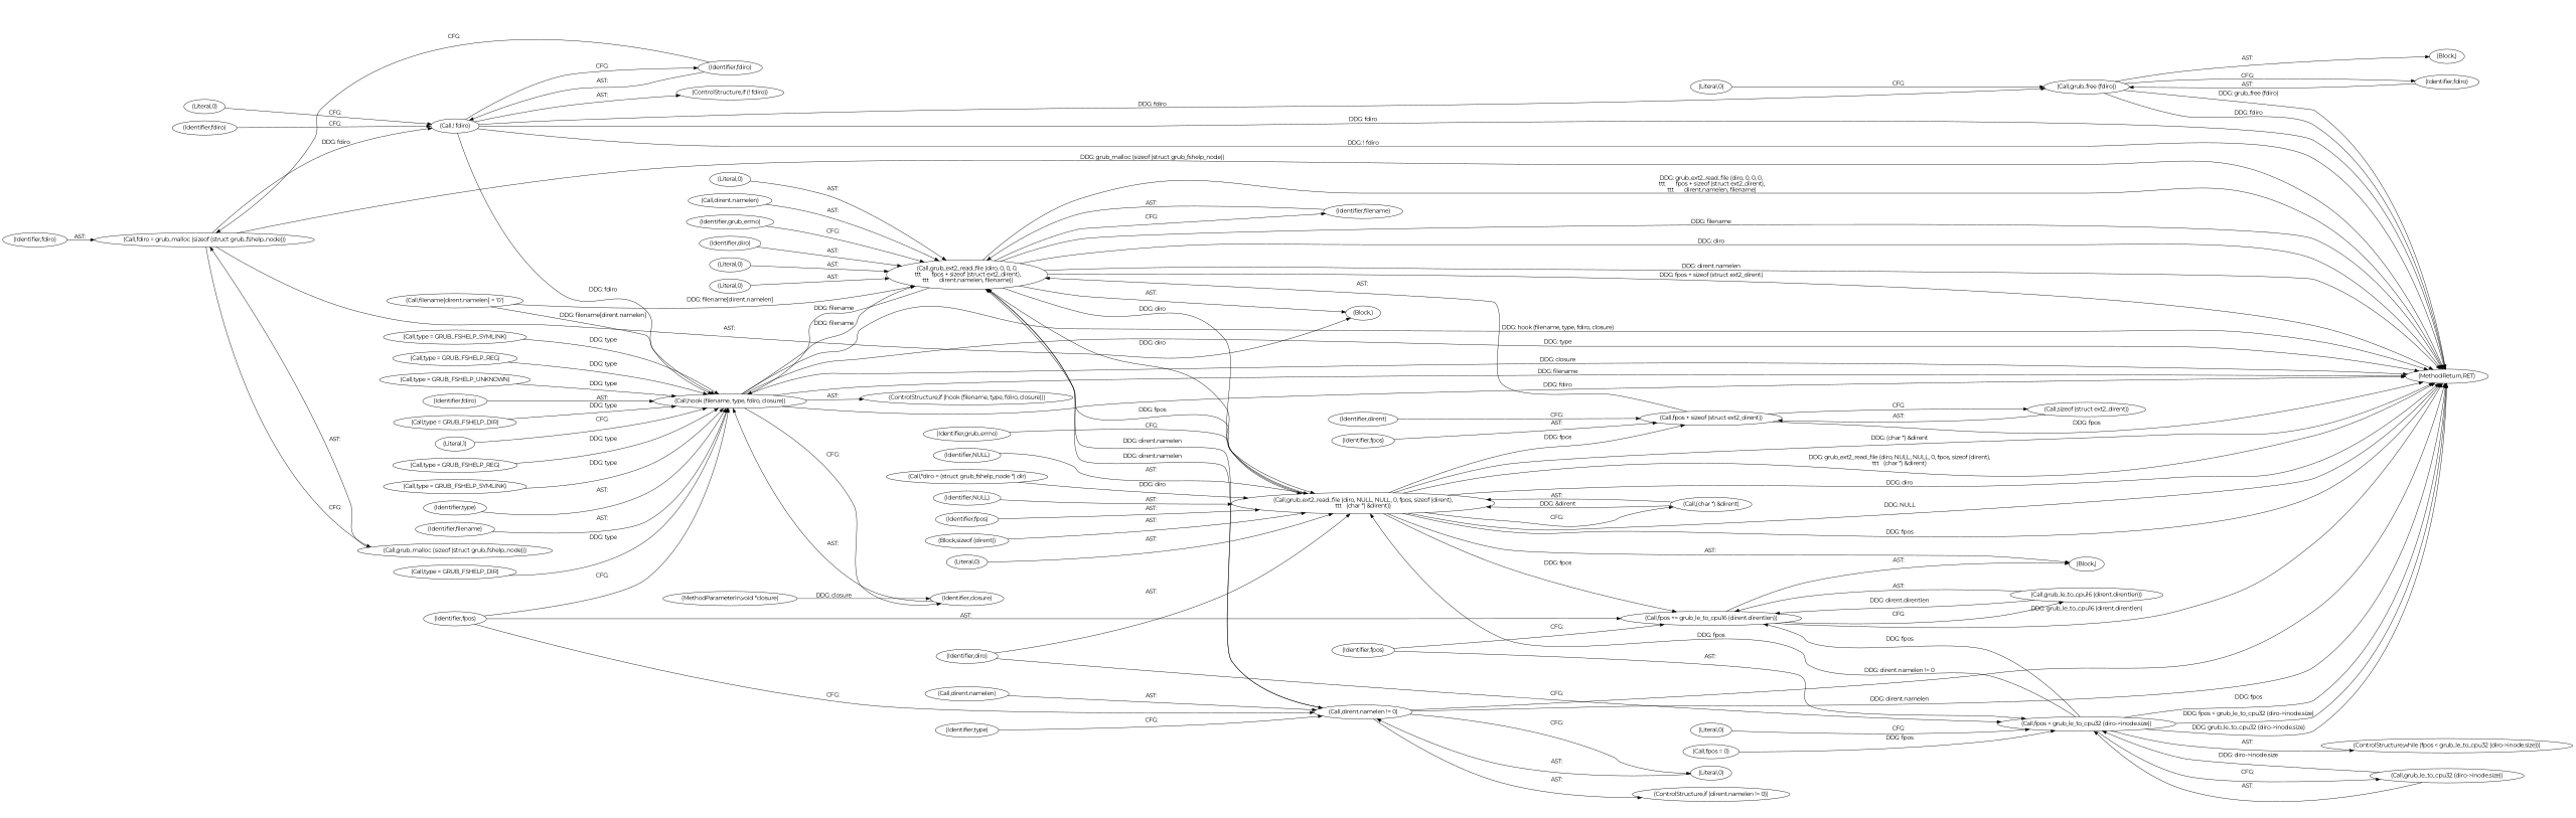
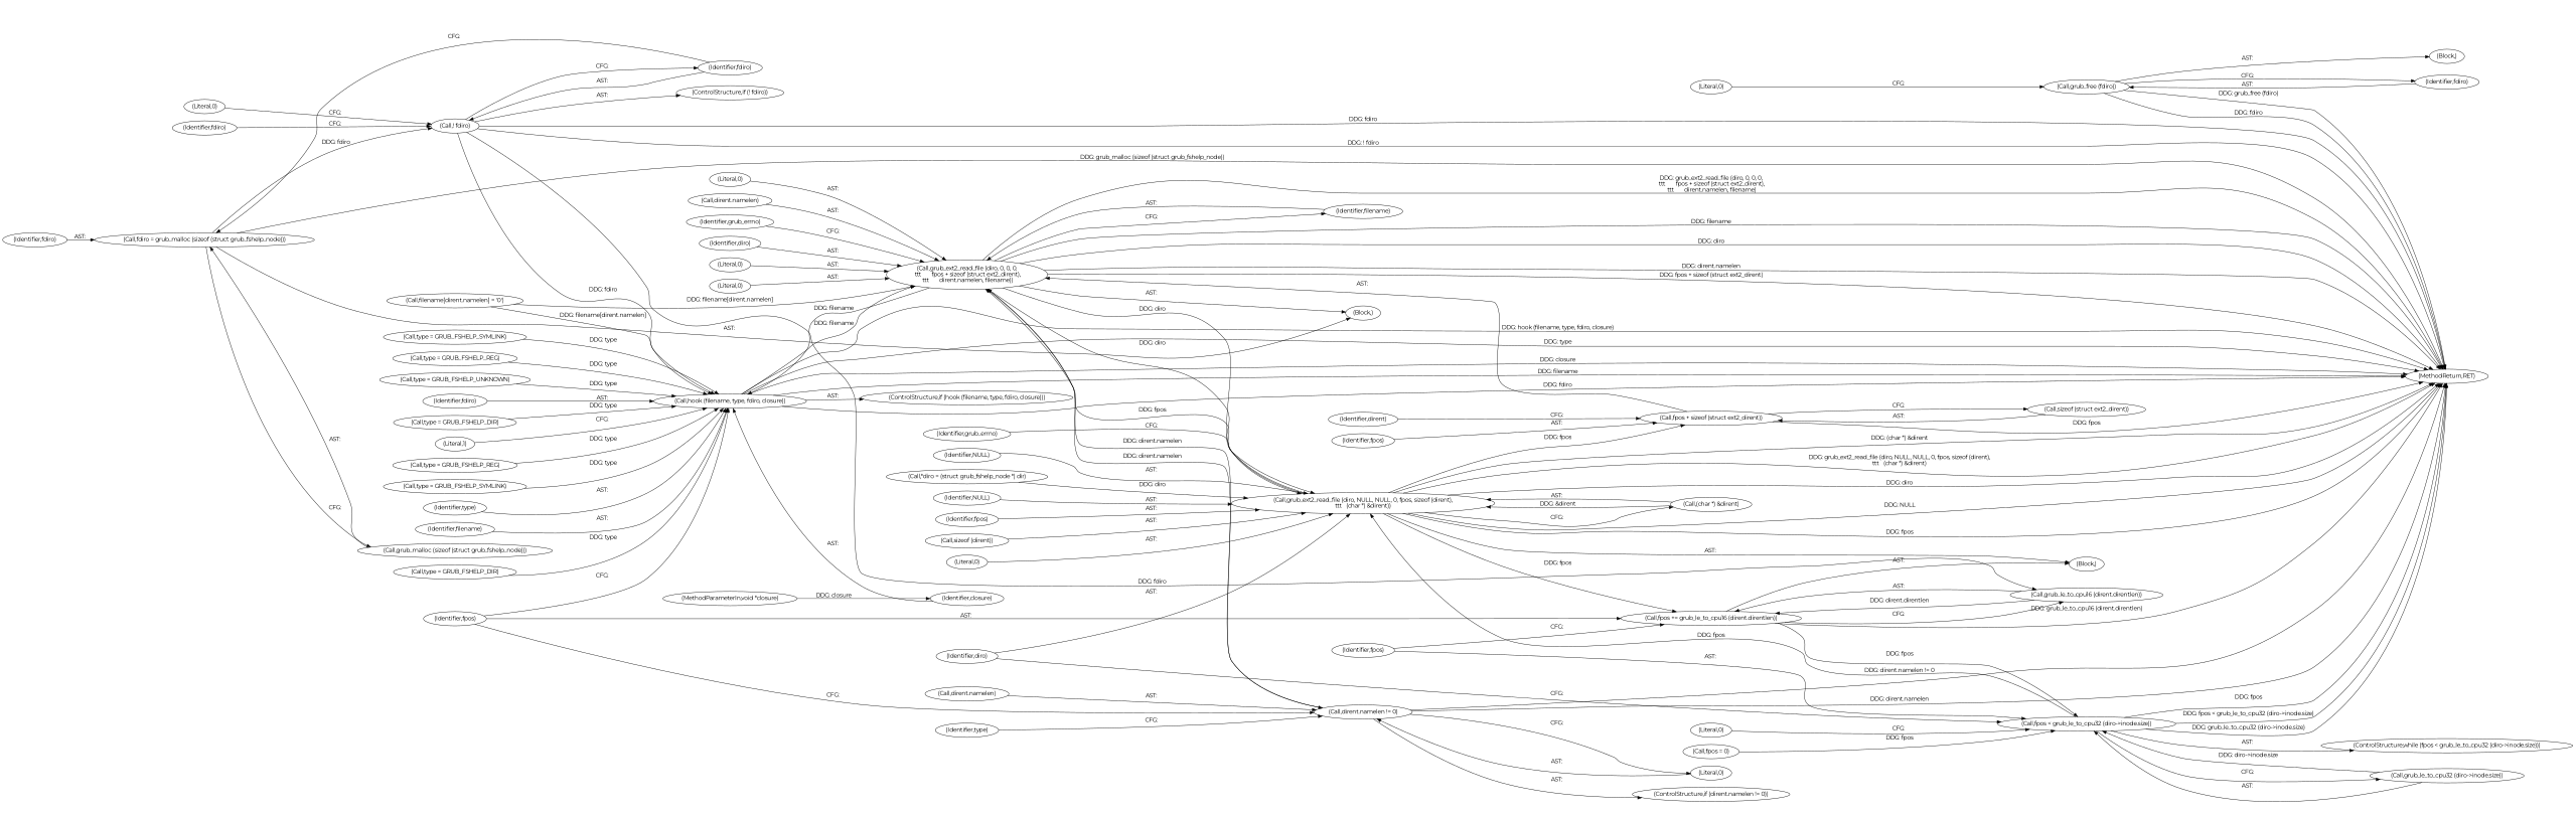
  digraph {
    fontname=Montserrat
    rankdir=LR
    node [fontname=Montserrat]
    edge [fontname=Montserrat]
    n1 [label="(Call,fdiro = grub_malloc (sizeof (struct grub_fshelp_node)))"]
    n2 [label="(Call,! fdiro)"]
    n3 [label="(Call,grub_malloc (sizeof (struct grub_fshelp_node)))"]
    n4 [label="(MethodReturn,RET)"]
    n5 [label="(Block,)"]
    n6 [label="(Call,grub_free (fdiro))"]
    n7 [label="(Call,hook (filename, type, fdiro, closure))"]
    n8 [label="(Identifier,fdiro)"]
    n9 [label="(ControlStructure,if (! fdiro))"]
    n10 [label="(Block,)"]
    n11 [label="(Identifier,fdiro)"]
    n12 [label="(Call,grub_ext2_read_file (diro, 0, 0, 0,\n \t\t\t       fpos + sizeof (struct ext2_dirent),\n \t\t\t       dirent.namelen, filename))"]
    n13 [label="(Identifier,closure)"]
    n14 [label="(ControlStructure,if (hook (filename, type, fdiro, closure)))"]
    n15 [label="(Call,grub_ext2_read_file (diro, NULL, NULL, 0, fpos, sizeof (dirent),\n\t\t\t   (char *) &dirent))"]
    n16 [label="(Call,dirent.namelen != 0)"]
    n17 [label="(Identifier,filename)"]
    n18 [label="(Call,fpos + sizeof (struct ext2_dirent))"]
    n19 [label="(Call,fpos += grub_le_to_cpu16 (dirent.direntlen))"]
    n20 [label="(Block,)"]
    n21 [label="(Call,(char *) &dirent)"]
    n22 [label="(ControlStructure,if (dirent.namelen != 0))"]
    n23 [label="(Literal,0)"]
    n24 [label="(Call,sizeof (struct ext2_dirent))"]
    n25 [label="(Call,fpos < grub_le_to_cpu32 (diro->inode.size))"]
    n26 [label="(Call,grub_le_to_cpu16 (dirent.direntlen))"]
    n27 [label="(Call,grub_le_to_cpu32 (diro->inode.size))"]
    n28 [label="(ControlStructure,while (fpos < grub_le_to_cpu32 (diro->inode.size)))"]
    n29 [label="(Literal,0)"]
    n30 [label="(Identifier,fpos)"]
    n31 [label="(Identifier,fdiro)"]
    n32 [label="(Identifier,filename)"]
    n33 [label="(Call,type = GRUB_FSHELP_DIR)"]
    n34 [label="(Call,type = GRUB_FSHELP_SYMLINK)"]
    n35 [label="(Identifier,grub_errno)"]
    n36 [label="(Literal,0)"]
    n37 [label="(Call,type = GRUB_FSHELP_REG)"]
    n38 [label="(MethodParameterIn,void *closure)"]
    n39 [label="(Call,filename[dirent.namelen] = '\0')"]
    n40 [label="(Identifier,fpos)"]
    n41 [label="(Literal,0)"]
-   n42 [label="(Block,sizeof (dirent))"]
+   n42 [label="(Call,sizeof (dirent))"]
    n43 [label="(Call,fpos = 0)"]
    n44 [label="(Literal,0)"]
    n45 [label="(Identifier,fdiro)"]
    n46 [label="(Identifier,diro)"]
    n47 [label="(Identifier,type)"]
    n48 [label="(Call,type = GRUB_FSHELP_UNKNOWN)"]
    n49 [label="(Identifier,fdiro)"]
    n50 [label="(Call,type = GRUB_FSHELP_DIR)"]
    n51 [label="(Identifier,dirent)"]
    n52 [label="(Literal,1)"]
    n53 [label="(Literal,0)"]
    n54 [label="(Literal,0)"]
    n55 [label="(Literal,0)"]
    n56 [label="(Call,type = GRUB_FSHELP_REG)"]
    n57 [label="(Call,type = GRUB_FSHELP_SYMLINK)"]
    n58 [label="(Identifier,diro)"]
    n59 [label="(Call,dirent.namelen)"]
    n60 [label="(Identifier,grub_errno)"]
    n61 [label="(Identifier,type)"]
    n62 [label="(Identifier,NULL)"]
    n63 [label="(Call,*diro = (struct grub_fshelp_node *) dir)"]
    n64 [label="(Call,dirent.namelen)"]
    n65 [label="(Identifier,NULL)"]
    n66 [label="(Identifier,fpos)"]
    n67 [label="(Identifier,fpos)"]
    n1 -> n2 [label="DDG: fdiro"]
    n1 -> n3 [label="CFG: "]
    n1 -> n4 [label="DDG: grub_malloc (sizeof (struct grub_fshelp_node))"]
    n1 -> n5 [label="AST: "]
    n2 -> n4 [label="DDG: fdiro"]
    n2 -> n4 [label="DDG: ! fdiro"]
-   n2 -> n6 [label="DDG: fdiro"]
+   n2 -> n26 [label="DDG: fdiro"]
    n2 -> n7 [label="DDG: fdiro"]
    n2 -> n8 [label="CFG: "]
    n2 -> n9 [label="AST: "]
    n3 -> n1 [label="AST: "]
    n6 -> n4 [label="DDG: fdiro"]
    n6 -> n4 [label="DDG: grub_free (fdiro)"]
    n6 -> n10 [label="AST: "]
    n6 -> n11 [label="CFG: "]
    n7 -> n4 [label="DDG: hook (filename, type, fdiro, closure)"]
    n7 -> n4 [label="DDG: type"]
    n7 -> n4 [label="DDG: closure"]
    n7 -> n4 [label="DDG: filename"]
    n7 -> n4 [label="DDG: fdiro"]
    n7 -> n12 [label="DDG: filename"]
-   n7 -> n13 [label="CFG: "]
    n7 -> n14 [label="AST: "]
    n8 -> n1 [label="CFG: "]
    n8 -> n2 [label="AST: "]
    n11 -> n6 [label="AST: "]
    n12 -> n4 [label="DDG: grub_ext2_read_file (diro, 0, 0, 0,\n \t\t\t       fpos + sizeof (struct ext2_dirent),\n \t\t\t       dirent.namelen, filename)"]
    n12 -> n4 [label="DDG: filename"]
    n12 -> n4 [label="DDG: diro"]
    n12 -> n4 [label="DDG: dirent.namelen"]
    n12 -> n4 [label="DDG: fpos + sizeof (struct ext2_dirent)"]
    n12 -> n5 [label="AST: "]
    n12 -> n7 [label="DDG: filename"]
    n12 -> n15 [label="DDG: diro"]
    n12 -> n16 [label="DDG: dirent.namelen"]
    n12 -> n17 [label="CFG: "]
    n13 -> n7 [label="AST: "]
    n15 -> n4 [label="DDG: (char *) &dirent"]
    n15 -> n4 [label="DDG: grub_ext2_read_file (diro, NULL, NULL, 0, fpos, sizeof (dirent),\n\t\t\t   (char *) &dirent)"]
    n15 -> n4 [label="DDG: diro"]
    n15 -> n4 [label="DDG: NULL"]
    n15 -> n4 [label="DDG: fpos"]
    n15 -> n12 [label="DDG: diro"]
    n15 -> n12 [label="DDG: fpos"]
    n15 -> n18 [label="DDG: fpos"]
    n15 -> n19 [label="DDG: fpos"]
    n15 -> n20 [label="AST: "]
    n15 -> n21 [label="CFG: "]
    n16 -> n4 [label="DDG: dirent.namelen != 0"]
    n16 -> n4 [label="DDG: dirent.namelen"]
    n16 -> n12 [label="DDG: dirent.namelen"]
    n16 -> n22 [label="AST: "]
    n16 -> n23 [label="CFG: "]
    n17 -> n12 [label="AST: "]
    n18 -> n4 [label="DDG: fpos"]
    n18 -> n12 [label="AST: "]
    n18 -> n24 [label="CFG: "]
    n19 -> n4 [label="DDG: grub_le_to_cpu16 (dirent.direntlen)"]
    n19 -> n20 [label="AST: "]
-   n25 -> n19 [label="DDG: fpos"]
+   n19 -> n25 [label="DDG: fpos"]
    n19 -> n26 [label="CFG: "]
    n21 -> n15 [label="AST: "]
    n21 -> n15 [label="DDG: &dirent"]
    n23 -> n16 [label="AST: "]
    n24 -> n18 [label="AST: "]
    n25 -> n4 [label="DDG: fpos"]
    n25 -> n4 [label="DDG: fpos < grub_le_to_cpu32 (diro->inode.size)"]
    n25 -> n4 [label="DDG: grub_le_to_cpu32 (diro->inode.size)"]
    n25 -> n15 [label="DDG: fpos"]
    n25 -> n27 [label="CFG: "]
    n25 -> n28 [label="AST: "]
    n26 -> n19 [label="AST: "]
    n26 -> n19 [label="DDG: dirent.direntlen"]
    n27 -> n25 [label="AST: "]
    n27 -> n25 [label="DDG: diro->inode.size"]
    n29 -> n2 [label="CFG: "]
    n30 -> n19 [label="CFG: "]
    n30 -> n25 [label="AST: "]
    n31 -> n2 [label="CFG: "]
    n32 -> n7 [label="AST: "]
    n33 -> n7 [label="DDG: type"]
    n34 -> n7 [label="DDG: type"]
    n35 -> n12 [label="CFG: "]
    n36 -> n6 [label="CFG: "]
    n37 -> n7 [label="DDG: type"]
    n38 -> n13 [label="DDG: closure"]
    n39 -> n7 [label="DDG: filename[dirent.namelen]"]
    n39 -> n12 [label="DDG: filename[dirent.namelen]"]
    n40 -> n15 [label="AST: "]
    n41 -> n25 [label="CFG: "]
    n42 -> n15 [label="AST: "]
    n43 -> n25 [label="DDG: fpos"]
    n44 -> n15 [label="AST: "]
    n45 -> n1 [label="AST: "]
    n46 -> n12 [label="AST: "]
    n47 -> n16 [label="CFG: "]
    n48 -> n7 [label="DDG: type"]
    n49 -> n7 [label="AST: "]
    n50 -> n7 [label="DDG: type"]
    n51 -> n18 [label="CFG: "]
    n52 -> n7 [label="CFG: "]
    n53 -> n12 [label="AST: "]
    n54 -> n12 [label="AST: "]
    n55 -> n12 [label="AST: "]
    n56 -> n7 [label="DDG: type"]
    n57 -> n7 [label="DDG: type"]
    n58 -> n15 [label="AST: "]
    n58 -> n25 [label="CFG: "]
    n59 -> n16 [label="AST: "]
    n60 -> n15 [label="CFG: "]
    n61 -> n7 [label="AST: "]
    n62 -> n15 [label="AST: "]
    n63 -> n15 [label="DDG: diro"]
    n64 -> n12 [label="AST: "]
    n65 -> n15 [label="AST: "]
    n66 -> n18 [label="AST: "]
    n67 -> n7 [label="CFG: "]
    n67 -> n16 [label="CFG: "]
    n67 -> n19 [label="AST: "]
  }
